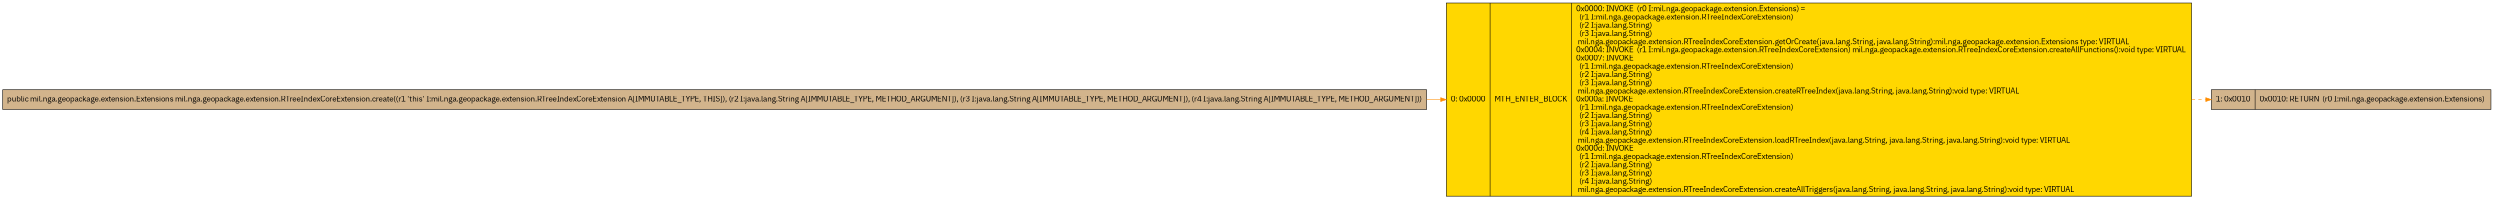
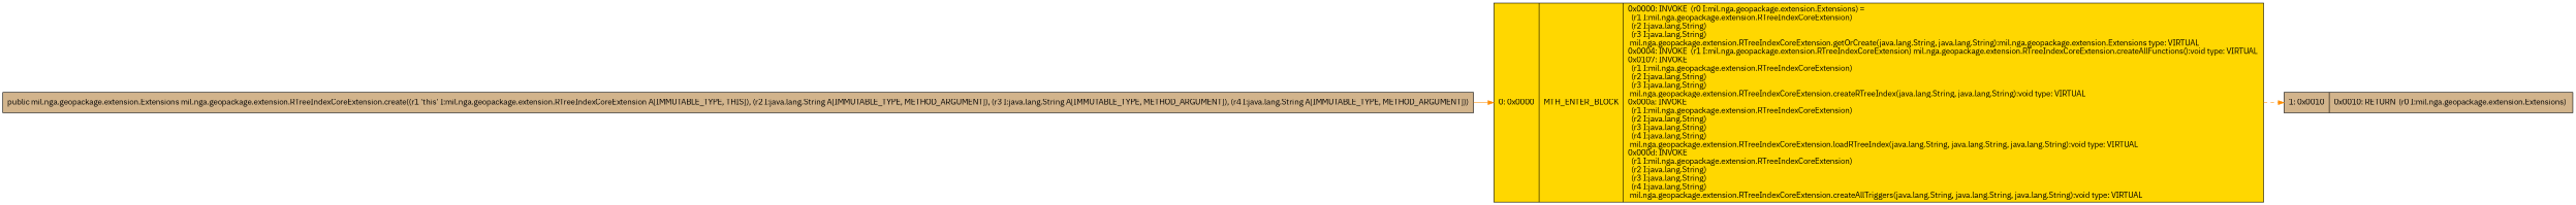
  digraph {
    rankdir=LR
    fontname="IBM Plex Sans"
    node [shape=record style=filled fillcolor=tan fontname="IBM Plex Sans"]
    edge [color=darkorange fontname="IBM Plex Sans"]
-   n1 [label="{0\:\ 0x0000|MTH_ENTER_BLOCK\l|0x0000: INVOKE  (r0 I:mil.nga.geopackage.extension.Extensions) = \l  (r1 I:mil.nga.geopackage.extension.RTreeIndexCoreExtension)\l  (r2 I:java.lang.String)\l  (r3 I:java.lang.String)\l mil.nga.geopackage.extension.RTreeIndexCoreExtension.getOrCreate(java.lang.String, java.lang.String):mil.nga.geopackage.extension.Extensions type: VIRTUAL \l0x0004: INVOKE  (r1 I:mil.nga.geopackage.extension.RTreeIndexCoreExtension) mil.nga.geopackage.extension.RTreeIndexCoreExtension.createAllFunctions():void type: VIRTUAL \l0x0007: INVOKE  \l  (r1 I:mil.nga.geopackage.extension.RTreeIndexCoreExtension)\l  (r2 I:java.lang.String)\l  (r3 I:java.lang.String)\l mil.nga.geopackage.extension.RTreeIndexCoreExtension.createRTreeIndex(java.lang.String, java.lang.String):void type: VIRTUAL \l0x000a: INVOKE  \l  (r1 I:mil.nga.geopackage.extension.RTreeIndexCoreExtension)\l  (r2 I:java.lang.String)\l  (r3 I:java.lang.String)\l  (r4 I:java.lang.String)\l mil.nga.geopackage.extension.RTreeIndexCoreExtension.loadRTreeIndex(java.lang.String, java.lang.String, java.lang.String):void type: VIRTUAL \l0x000d: INVOKE  \l  (r1 I:mil.nga.geopackage.extension.RTreeIndexCoreExtension)\l  (r2 I:java.lang.String)\l  (r3 I:java.lang.String)\l  (r4 I:java.lang.String)\l mil.nga.geopackage.extension.RTreeIndexCoreExtension.createAllTriggers(java.lang.String, java.lang.String, java.lang.String):void type: VIRTUAL \l}" fillcolor=gold]
+   n1 [label="{0\:\ 0x0000|MTH_ENTER_BLOCK\l|0x0000: INVOKE  (r0 I:mil.nga.geopackage.extension.Extensions) = \l  (r1 I:mil.nga.geopackage.extension.RTreeIndexCoreExtension)\l  (r2 I:java.lang.String)\l  (r3 I:java.lang.String)\l mil.nga.geopackage.extension.RTreeIndexCoreExtension.getOrCreate(java.lang.String, java.lang.String):mil.nga.geopackage.extension.Extensions type: VIRTUAL \l0x0004: INVOKE  (r1 I:mil.nga.geopackage.extension.RTreeIndexCoreExtension) mil.nga.geopackage.extension.RTreeIndexCoreExtension.createAllFunctions():void type: VIRTUAL \l0x0107: INVOKE  \l  (r1 I:mil.nga.geopackage.extension.RTreeIndexCoreExtension)\l  (r2 I:java.lang.String)\l  (r3 I:java.lang.String)\l mil.nga.geopackage.extension.RTreeIndexCoreExtension.createRTreeIndex(java.lang.String, java.lang.String):void type: VIRTUAL \l0x000a: INVOKE  \l  (r1 I:mil.nga.geopackage.extension.RTreeIndexCoreExtension)\l  (r2 I:java.lang.String)\l  (r3 I:java.lang.String)\l  (r4 I:java.lang.String)\l mil.nga.geopackage.extension.RTreeIndexCoreExtension.loadRTreeIndex(java.lang.String, java.lang.String, java.lang.String):void type: VIRTUAL \l0x000d: INVOKE  \l  (r1 I:mil.nga.geopackage.extension.RTreeIndexCoreExtension)\l  (r2 I:java.lang.String)\l  (r3 I:java.lang.String)\l  (r4 I:java.lang.String)\l mil.nga.geopackage.extension.RTreeIndexCoreExtension.createAllTriggers(java.lang.String, java.lang.String, java.lang.String):void type: VIRTUAL \l}" fillcolor=gold]
    n2 [label="{1\:\ 0x0010|0x0010: RETURN  (r0 I:mil.nga.geopackage.extension.Extensions) \l}"]
    n3 [label="{public mil.nga.geopackage.extension.Extensions mil.nga.geopackage.extension.RTreeIndexCoreExtension.create((r1 'this' I:mil.nga.geopackage.extension.RTreeIndexCoreExtension A[IMMUTABLE_TYPE, THIS]), (r2 I:java.lang.String A[IMMUTABLE_TYPE, METHOD_ARGUMENT]), (r3 I:java.lang.String A[IMMUTABLE_TYPE, METHOD_ARGUMENT]), (r4 I:java.lang.String A[IMMUTABLE_TYPE, METHOD_ARGUMENT])) }"]
    n1 -> n2 [style=dashed]
    n3 -> n1 [style=solid]
  }
